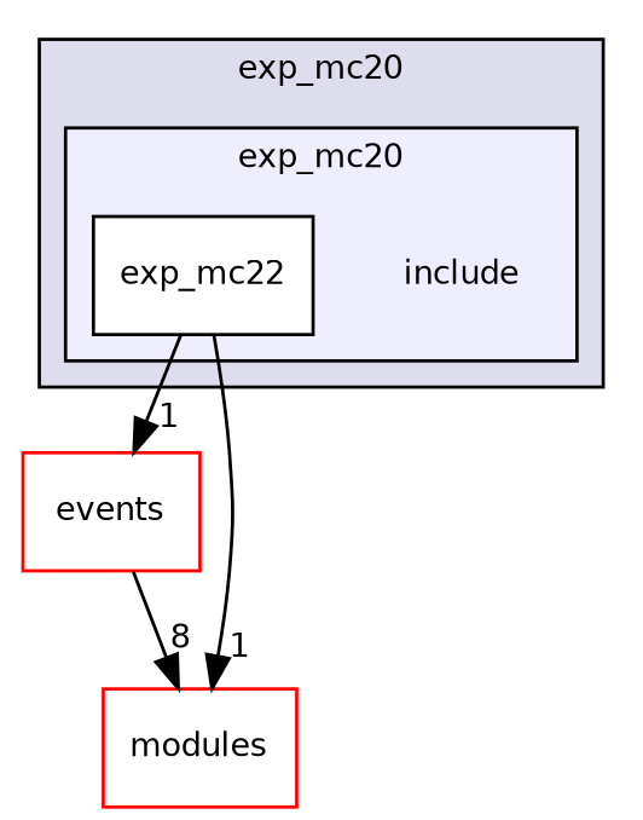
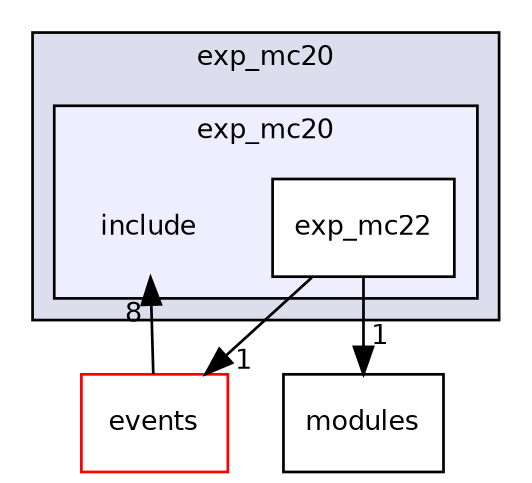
  digraph {
    compound=true
    node [fontname=Helvetica fontsize=10 shape=box color=red fillcolor=white style=filled]
    edge [headlabel=1 labeldistance=1.5 labelfontname=Helvetica labelfontsize=10]
    n1 [label=include shape=plaintext color="" fillcolor="" style=""]
    n2 [color=black label=exp_mc22]
    n3 [label=events]
-   n4 [label=modules]
+   n4 [color=black label=modules]
    subgraph cluster_1 {
      bgcolor="#ddddee"
      fontname=Helvetica
      fontsize=10
      label=exp_mc20
      pencolor=black
      subgraph cluster_2 {
        bgcolor="#eeeeff"
        fontname=Helvetica
        fontsize=10
        label=exp_mc20
        pencolor=black
        n1
        n2
      }
    }
    n2 -> n3
    n2 -> n4
-   n3 -> n4 [headlabel=8]
+   n3 -> n1 [headlabel=8]
  }
